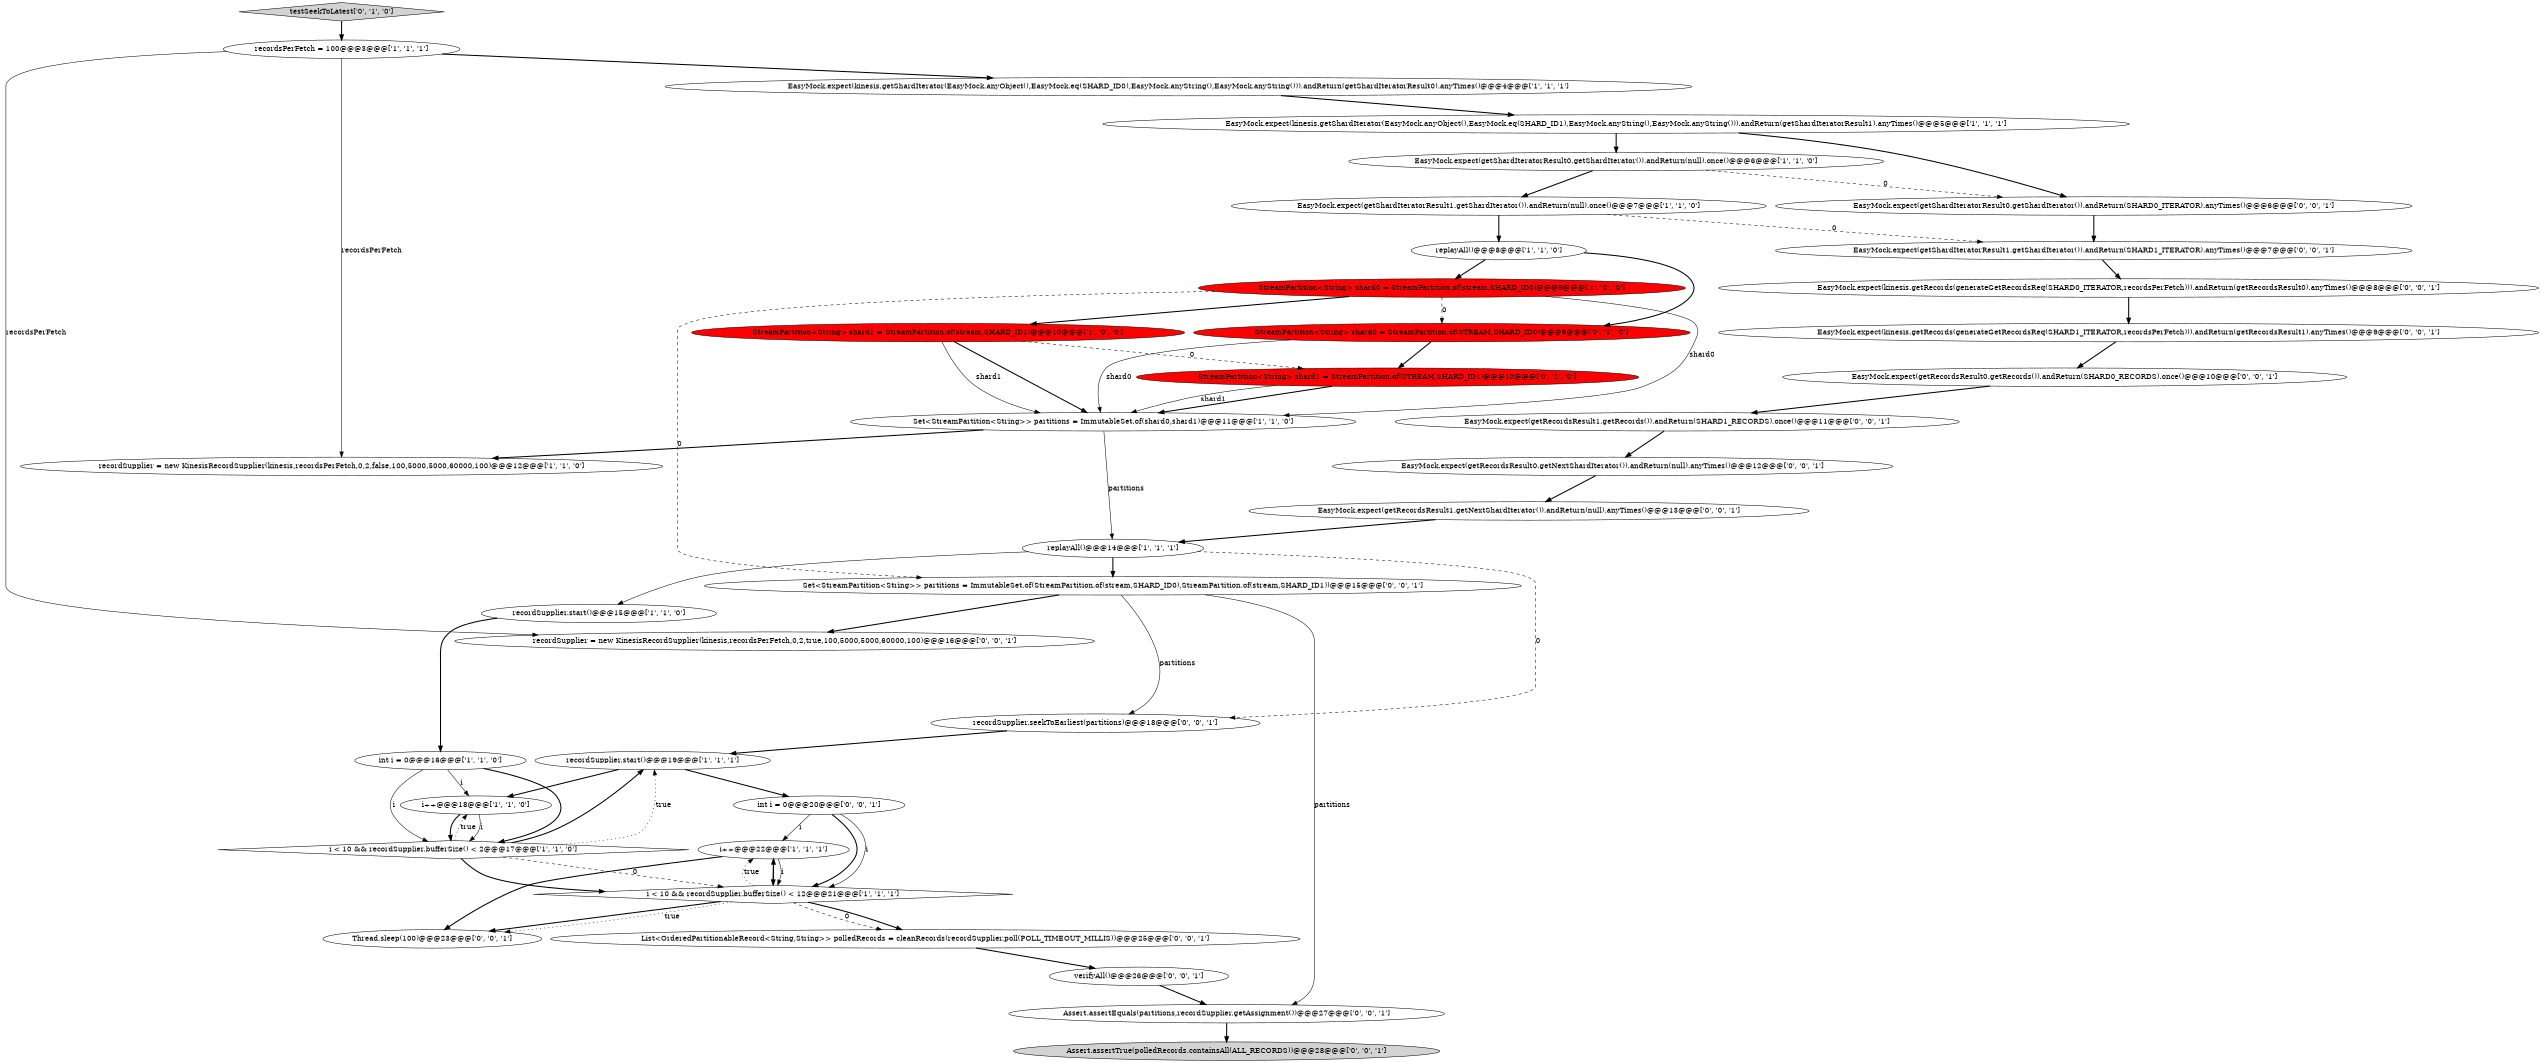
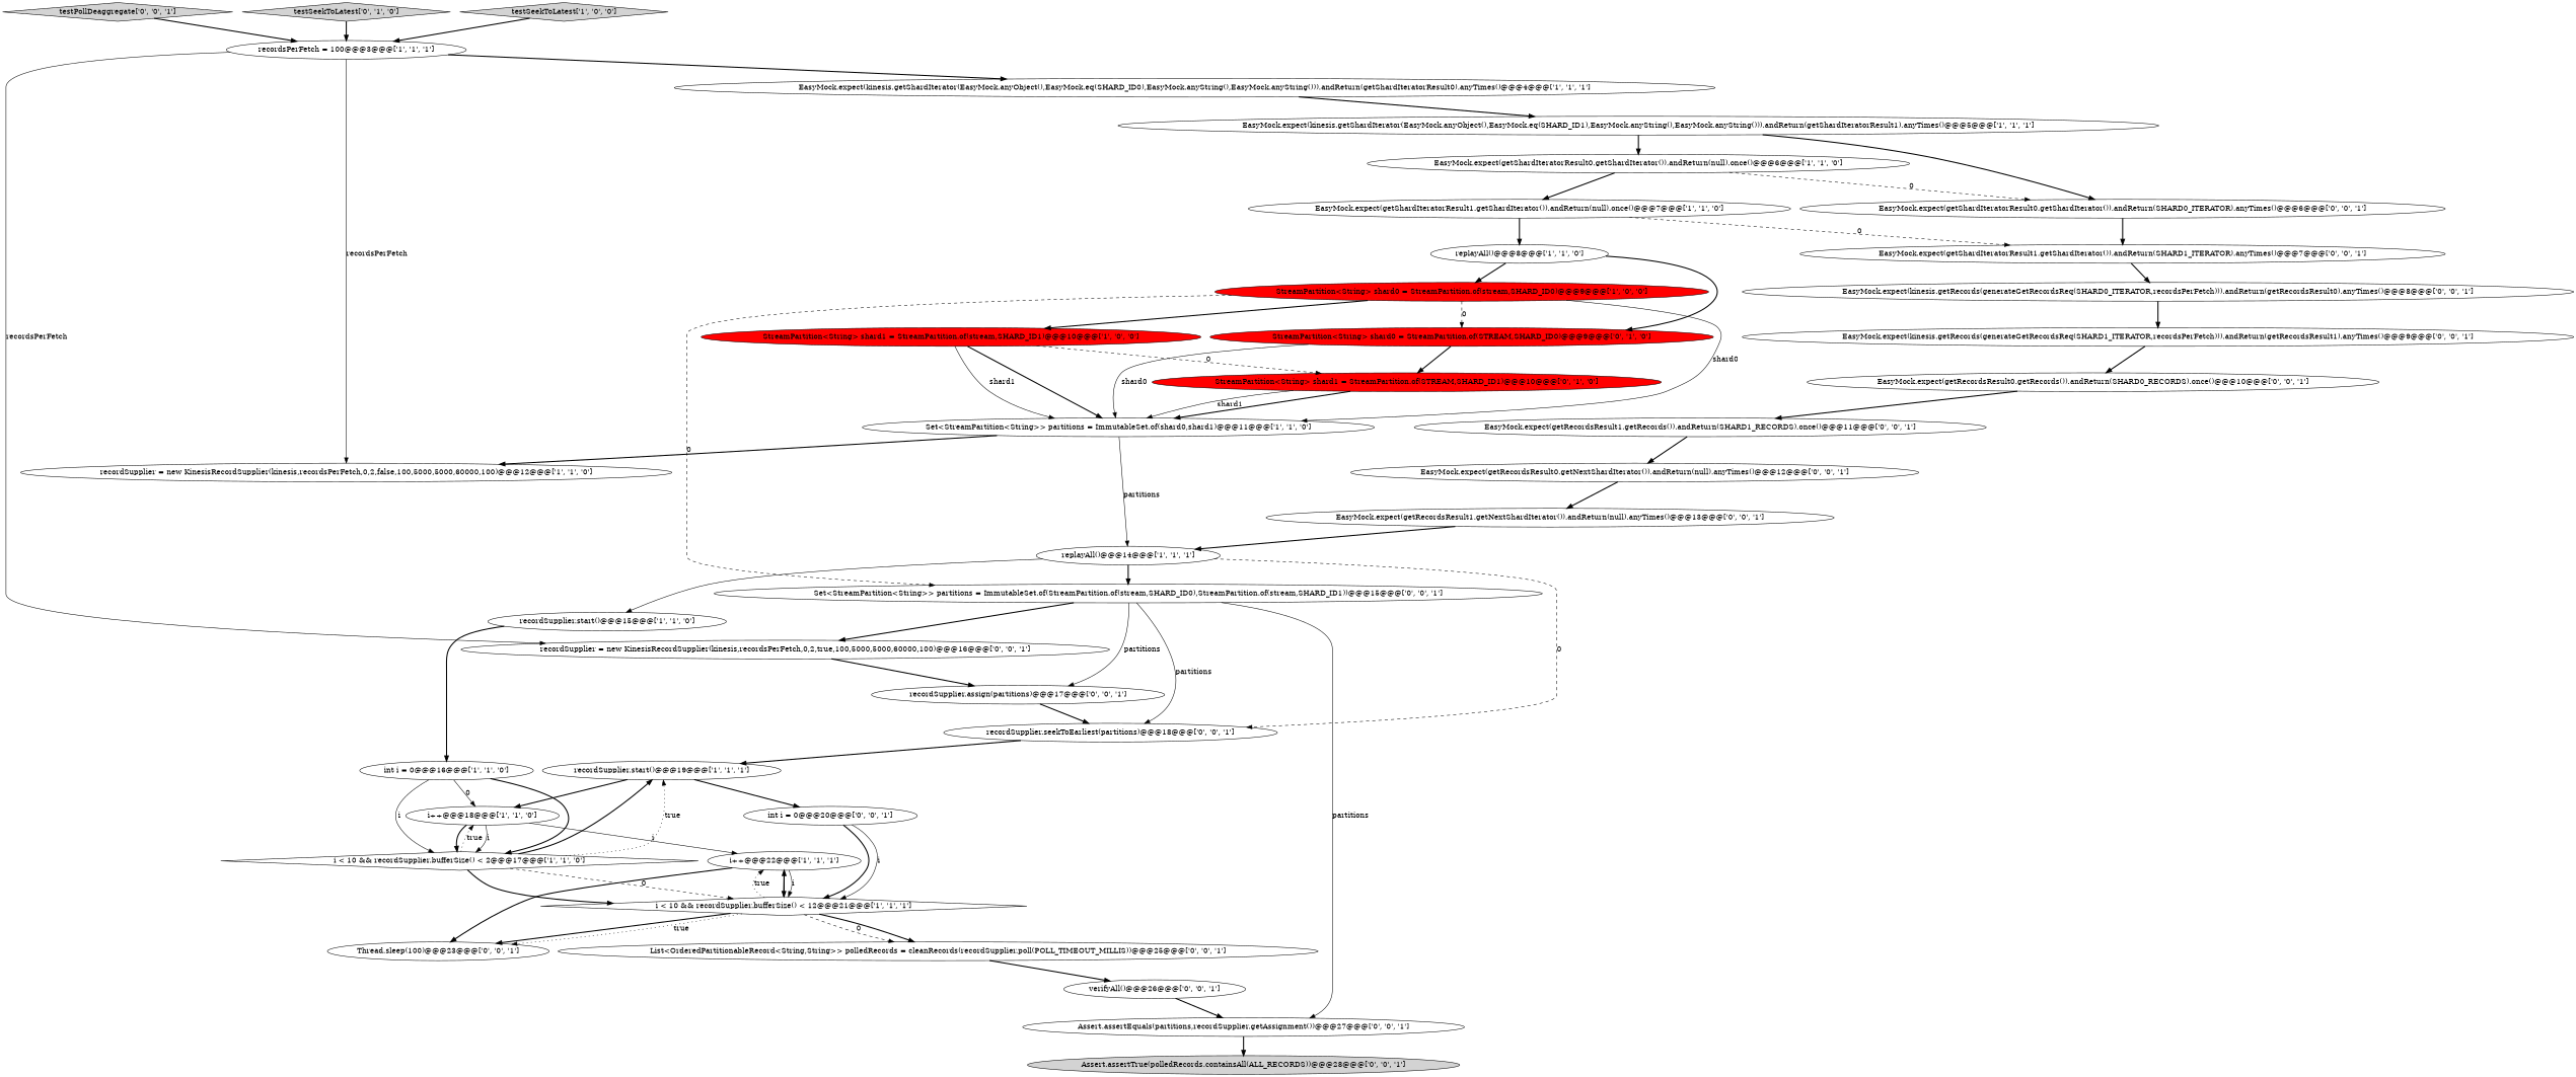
  digraph {
    node [fillcolor=white shape=ellipse style=filled]
    edge [style=bold]
    n1 [fillcolor=red label="StreamPartition<String> shard0 = StreamPartition.of(stream,SHARD_ID0)@@@9@@@['1', '0', '0']"]
    n2 [fillcolor=red label="StreamPartition<String> shard0 = StreamPartition.of(STREAM,SHARD_ID0)@@@9@@@['0', '1', '0']"]
    n3 [fillcolor=red label="StreamPartition<String> shard1 = StreamPartition.of(stream,SHARD_ID1)@@@10@@@['1', '0', '0']"]
    n4 [label="Set<StreamPartition<String>> partitions = ImmutableSet.of(StreamPartition.of(stream,SHARD_ID0),StreamPartition.of(stream,SHARD_ID1))@@@15@@@['0', '0', '1']"]
    n5 [label="Set<StreamPartition<String>> partitions = ImmutableSet.of(shard0,shard1)@@@11@@@['1', '1', '0']"]
    n6 [fillcolor=red label="StreamPartition<String> shard1 = StreamPartition.of(STREAM,SHARD_ID1)@@@10@@@['0', '1', '0']"]
    n7 [label="recordSupplier.seekToEarliest(partitions)@@@18@@@['0', '0', '1']"]
    n8 [label="recordSupplier = new KinesisRecordSupplier(kinesis,recordsPerFetch,0,2,true,100,5000,5000,60000,100)@@@16@@@['0', '0', '1']"]
+   n9 [label="recordSupplier.assign(partitions)@@@17@@@['0', '0', '1']"]
    n10 [label="Assert.assertEquals(partitions,recordSupplier.getAssignment())@@@27@@@['0', '0', '1']"]
    n11 [label="replayAll()@@@14@@@['1', '1', '1']"]
    n12 [label="recordSupplier = new KinesisRecordSupplier(kinesis,recordsPerFetch,0,2,false,100,5000,5000,60000,100)@@@12@@@['1', '1', '0']"]
    n13 [fillcolor=lightgray label="Assert.assertTrue(polledRecords.containsAll(ALL_RECORDS))@@@28@@@['0', '0', '1']"]
    n14 [label="EasyMock.expect(getRecordsResult0.getNextShardIterator()).andReturn(null).anyTimes()@@@12@@@['0', '0', '1']"]
    n15 [label="EasyMock.expect(getRecordsResult1.getNextShardIterator()).andReturn(null).anyTimes()@@@13@@@['0', '0', '1']"]
    n16 [label="i < 10 && recordSupplier.bufferSize() < 12@@@21@@@['1', '1', '1']" shape=diamond]
    n17 [label="List<OrderedPartitionableRecord<String,String>> polledRecords = cleanRecords(recordSupplier.poll(POLL_TIMEOUT_MILLIS))@@@25@@@['0', '0', '1']"]
    n18 [label="i++@@@22@@@['1', '1', '1']"]
    n19 [label="Thread.sleep(100)@@@23@@@['0', '0', '1']"]
    n20 [label="verifyAll()@@@26@@@['0', '0', '1']"]
    n21 [label="recordSupplier.start()@@@15@@@['1', '1', '0']"]
    n22 [label="recordSupplier.start()@@@19@@@['1', '1', '1']"]
    n23 [label="int i = 0@@@16@@@['1', '1', '0']"]
    n24 [label="i++@@@18@@@['1', '1', '0']"]
    n25 [label="i < 10 && recordSupplier.bufferSize() < 2@@@17@@@['1', '1', '0']" shape=diamond]
    n26 [label="recordsPerFetch = 100@@@3@@@['1', '1', '1']"]
    n27 [label="EasyMock.expect(kinesis.getShardIterator(EasyMock.anyObject(),EasyMock.eq(SHARD_ID0),EasyMock.anyString(),EasyMock.anyString())).andReturn(getShardIteratorResult0).anyTimes()@@@4@@@['1', '1', '1']"]
    n28 [label="EasyMock.expect(kinesis.getShardIterator(EasyMock.anyObject(),EasyMock.eq(SHARD_ID1),EasyMock.anyString(),EasyMock.anyString())).andReturn(getShardIteratorResult1).anyTimes()@@@5@@@['1', '1', '1']"]
    n29 [label="EasyMock.expect(kinesis.getRecords(generateGetRecordsReq(SHARD1_ITERATOR,recordsPerFetch))).andReturn(getRecordsResult1).anyTimes()@@@9@@@['0', '0', '1']"]
    n30 [label="EasyMock.expect(getRecordsResult0.getRecords()).andReturn(SHARD0_RECORDS).once()@@@10@@@['0', '0', '1']"]
    n31 [label="EasyMock.expect(getRecordsResult1.getRecords()).andReturn(SHARD1_RECORDS).once()@@@11@@@['0', '0', '1']"]
+   n32 [fillcolor=lightgray label="testPollDeaggregate['0', '0', '1']" shape=diamond]
    n33 [label="int i = 0@@@20@@@['0', '0', '1']"]
    n34 [label="EasyMock.expect(getShardIteratorResult0.getShardIterator()).andReturn(SHARD0_ITERATOR).anyTimes()@@@6@@@['0', '0', '1']"]
    n35 [label="EasyMock.expect(getShardIteratorResult0.getShardIterator()).andReturn(null).once()@@@6@@@['1', '1', '0']"]
    n36 [fillcolor=lightgray label="testSeekToLatest['0', '1', '0']" shape=diamond]
    n37 [label="EasyMock.expect(kinesis.getRecords(generateGetRecordsReq(SHARD0_ITERATOR,recordsPerFetch))).andReturn(getRecordsResult0).anyTimes()@@@8@@@['0', '0', '1']"]
    n38 [label="EasyMock.expect(getShardIteratorResult1.getShardIterator()).andReturn(null).once()@@@7@@@['1', '1', '0']"]
    n39 [label="replayAll()@@@8@@@['1', '1', '0']"]
    n40 [label="EasyMock.expect(getShardIteratorResult1.getShardIterator()).andReturn(SHARD1_ITERATOR).anyTimes()@@@7@@@['0', '0', '1']"]
+   n41 [fillcolor=lightgray label="testSeekToLatest['1', '0', '0']" shape=diamond]
    n1 -> n2 [label=0 style=dashed]
    n1 -> n3
    n1 -> n4 [label=0 style=dashed]
    n1 -> n5 [label=shard0 style=solid]
    n2 -> n5 [label=shard0 style=solid]
    n2 -> n6
    n3 -> n5
    n3 -> n5 [label=shard1 style=solid]
    n3 -> n6 [label=0 style=dashed]
    n4 -> n7 [label=partitions style=solid]
    n4 -> n8
+   n4 -> n9 [label=partitions style=solid]
    n4 -> n10 [label=partitions style=solid]
    n5 -> n11 [label=partitions style=solid]
    n5 -> n12
    n6 -> n5
    n6 -> n5 [label=shard1 style=solid]
    n7 -> n22
+   n8 -> n9
+   n9 -> n7
    n10 -> n13
    n11 -> n4
    n11 -> n7 [label=0 style=dashed]
    n11 -> n21 [style=solid]
    n14 -> n15
    n15 -> n11
    n16 -> n17 [label=0 style=dashed]
    n16 -> n17
    n16 -> n18 [label=true style=dotted]
    n16 -> n18
    n16 -> n19
    n16 -> n19 [label=true style=dotted]
    n17 -> n20
    n18 -> n16
    n18 -> n16 [label=i style=solid]
    n18 -> n19
    n20 -> n10
    n21 -> n23
    n22 -> n24
    n22 -> n33
-   n23 -> n24 [label=i style=solid]
+   n23 -> n24 [label=0 style=solid]
    n23 -> n25
    n23 -> n25 [label=i style=solid]
    n24 -> n25 [label=i style=solid]
    n24 -> n25
    n25 -> n16
    n25 -> n16 [label=0 style=dashed]
    n25 -> n22
    n25 -> n22 [label=true style=dotted]
    n25 -> n24 [label=true style=dotted]
    n26 -> n8 [label=recordsPerFetch style=solid]
    n26 -> n12 [label=recordsPerFetch style=solid]
    n26 -> n27
    n27 -> n28
    n28 -> n34
    n28 -> n35
    n29 -> n30
    n30 -> n31
    n31 -> n14
+   n32 -> n26
    n33 -> n16
    n33 -> n16 [label=i style=solid]
-   n33 -> n18 [label=i style=solid]
+   n24 -> n18 [label=i style=solid]
    n34 -> n40
    n35 -> n34 [label=0 style=dashed]
    n35 -> n38
    n36 -> n26
    n37 -> n29
    n38 -> n39
    n38 -> n40 [label=0 style=dashed]
    n39 -> n1
    n39 -> n2
    n40 -> n37
+   n41 -> n26
  }
